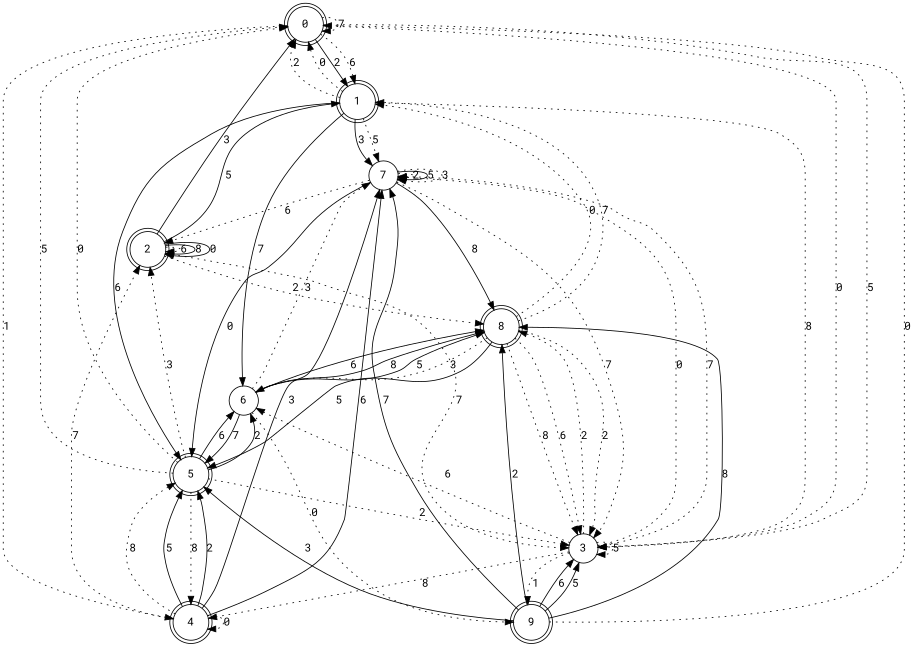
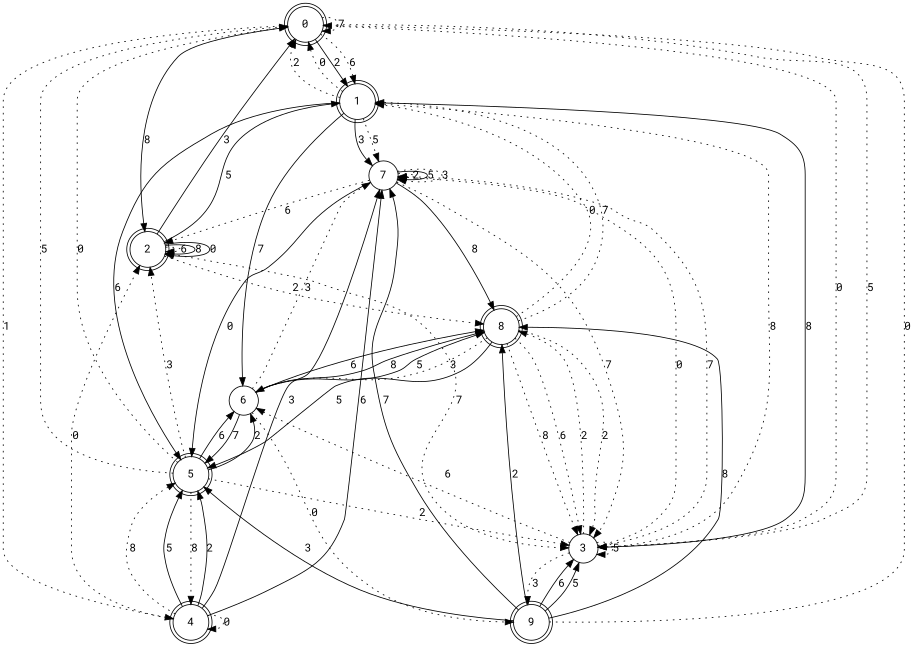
  digraph {
    fontname="Roboto Mono"
    node [fontname="Roboto Mono" shape=doublecircle]
    edge [fontname="Roboto Mono" style=dotted]
    n1 [label=0]
    n2 [label=1]
    n3 [label=2]
    n4 [label=3 shape=circle]
    n5 [label=4]
    n6 [label=5]
    n7 [label=6 shape=circle]
    n8 [label=7 shape=circle]
    n9 [label=8]
    n10 [label=9]
    n1 -> n1 [label=7]
    n1 -> n2 [label=2 style=solid]
    n1 -> n2 [label=6]
+   n1 -> n3 [label=8 style=solid]
    n1 -> n4 [label=0]
    n1 -> n4 [label=5]
    n1 -> n5 [label=1]
    n2 -> n1 [label=2]
    n2 -> n1 [label=0]
-   n2 -> n4 [label=8]
+   n2 -> n4 [label=8 style=solid]
    n2 -> n6 [label=6 style=solid]
    n2 -> n7 [label=7 style=solid]
    n2 -> n8 [label=5]
    n2 -> n8 [label=3 style=solid]
    n3 -> n1 [label=3 style=solid]
    n3 -> n2 [label=5 style=solid]
    n3 -> n3 [label=6]
    n3 -> n3 [label=8 style=solid]
    n3 -> n3 [label=0 style=solid]
    n3 -> n4 [label=7]
    n3 -> n9 [label=2]
-   n4 -> n5 [label=8]
+   n4 -> n2 [label=8]
    n4 -> n4 [label=5]
    n4 -> n7 [label=6]
    n4 -> n8 [label=0]
    n4 -> n8 [label=7]
    n4 -> n9 [label=2]
-   n4 -> n10 [label=1]
-   n5 -> n3 [label=7]
+   n4 -> n10 [label=3]
+   n5 -> n3 [label=0]
    n5 -> n5 [label=0]
    n5 -> n6 [label=2 style=solid]
    n5 -> n6 [label=8]
    n5 -> n6 [label=5 style=solid]
    n5 -> n8 [label=6 style=solid]
    n5 -> n8 [label=3 style=solid]
    n6 -> n1 [label=0]
    n6 -> n1 [label=5]
    n6 -> n3 [label=3]
    n6 -> n4 [label=2]
    n6 -> n5 [label=8]
    n6 -> n7 [label=2 style=solid]
    n6 -> n7 [label=6 style=solid]
    n7 -> n6 [label=7 style=solid]
    n7 -> n8 [label=3]
    n7 -> n9 [label=6 style=solid]
    n7 -> n9 [label=8 style=solid]
    n7 -> n9 [label=5 style=solid]
    n7 -> n10 [label=0]
    n8 -> n3 [label=6]
    n8 -> n4 [label=7]
    n8 -> n6 [label=0 style=solid]
    n8 -> n8 [label=2]
    n8 -> n8 [label=5 style=solid]
    n8 -> n8 [label=3]
    n8 -> n9 [label=8 style=solid]
    n9 -> n2 [label=0]
    n9 -> n2 [label=7]
    n9 -> n4 [label=2]
    n9 -> n4 [label=6]
    n9 -> n4 [label=8]
    n9 -> n6 [label=5 style=solid]
    n9 -> n7 [label=3]
    n10 -> n1 [label=0]
    n10 -> n4 [label=6 style=solid]
    n10 -> n4 [label=5 style=solid]
    n10 -> n6 [label=3 style=solid]
    n10 -> n8 [label=7 style=solid]
    n10 -> n9 [label=2 style=solid]
    n10 -> n9 [label=8 style=solid]
  }
